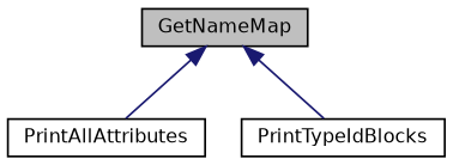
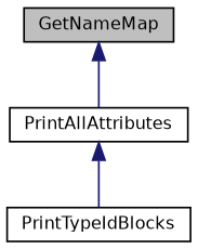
  digraph {
    rankdir=TB
    node [color=black fillcolor=white fontname=Helvetica fontsize=10 shape=record style=filled]
    edge [color=midnightblue dir=back fontname=Helvetica fontsize=10 labelfontname=Helvetica labelfontsize=10 style=solid]
    n1 [fillcolor=grey75 fontcolor=black height=0.2 label=GetNameMap width=0.4]
    n2 [height=0.2 label=PrintAllAttributes width=0.4]
    n3 [height=0.2 label=PrintTypeIdBlocks width=0.4]
    n1 -> n2
-   n1 -> n3
+   n2 -> n3
  }
